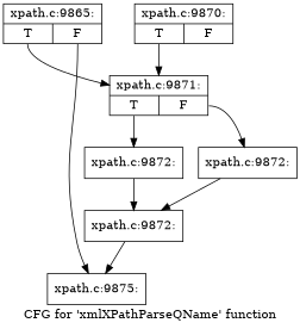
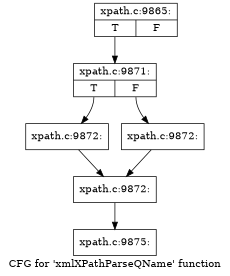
  digraph {
    fontname="DejaVu Serif"
    label="CFG for 'xmlXPathParseQName' function"
    node [fontname="DejaVu Serif" shape=record]
    edge [fontname="DejaVu Serif"]
    n1 [label="{xpath.c:9865:|{<s0>T|<s1>F}}"]
    n2 [label="{xpath.c:9875:}"]
    n3 [label="{xpath.c:9871:|{<s0>T|<s1>F}}"]
-   n4 [label="{xpath.c:9870:|{<s0>T|<s1>F}}"]
    n5 [label="{xpath.c:9872:}"]
    n6 [label="{xpath.c:9872:}"]
    n7 [label="{xpath.c:9872:}"]
-   n1 -> n2 [tailport=s1]
    n1 -> n3 [tailport=s0]
    n3 -> n5 [tailport=s0]
    n3 -> n6 [tailport=s1]
-   n4 -> n3 [tailport=s0]
    n5 -> n7
    n6 -> n7
    n7 -> n2
  }
